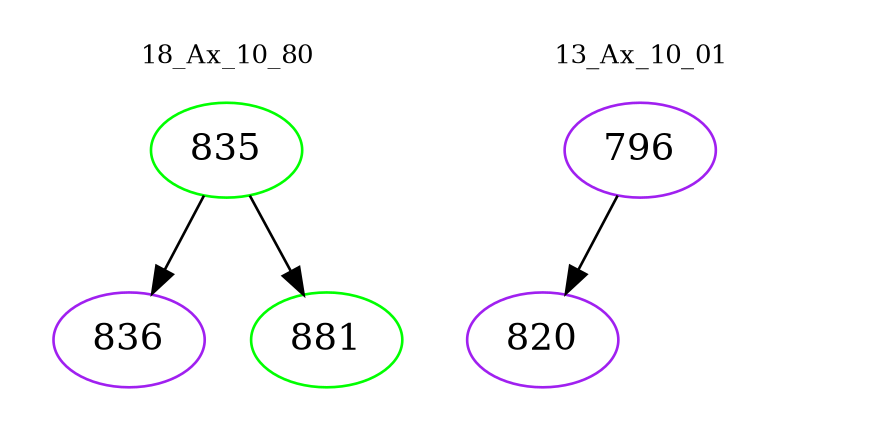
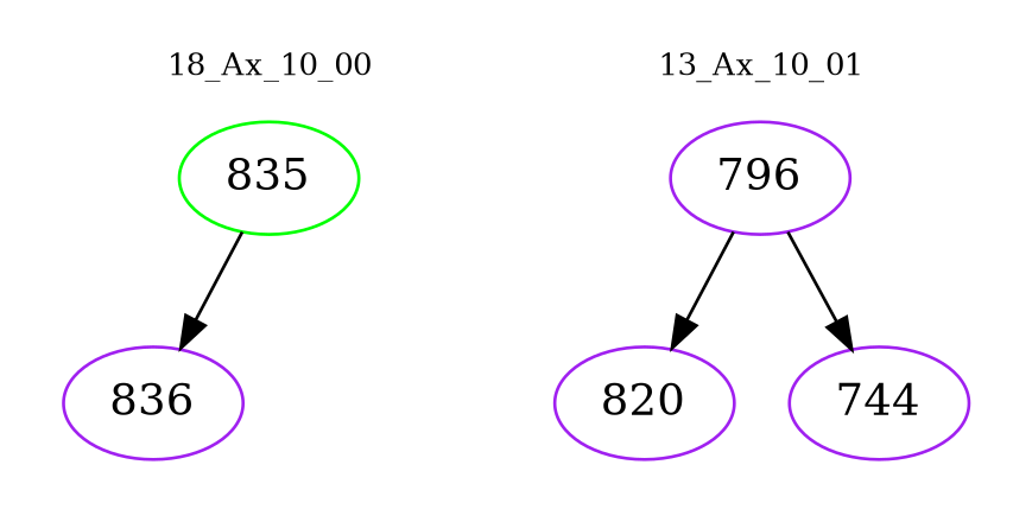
  digraph {
    node [color=purple]
    edge [color=black]
    n1 [color=green label=835]
    n2 [label=836]
-   n3 [color=green label=881]
    n4 [label=796]
    n5 [label=820]
+   n6 [label=744]
    subgraph cluster_1 {
      color=white
      fontsize=10
-     label="18_Ax_10_80"
+     label="18_Ax_10_00"
      n1
      n2
-     n3
    }
    subgraph cluster_2 {
      color=white
      fontsize=10
      label="13_Ax_10_01"
      n4
      n5
+     n6
    }
    n1 -> n2
-   n1 -> n3
    n4 -> n5
+   n4 -> n6
  }
